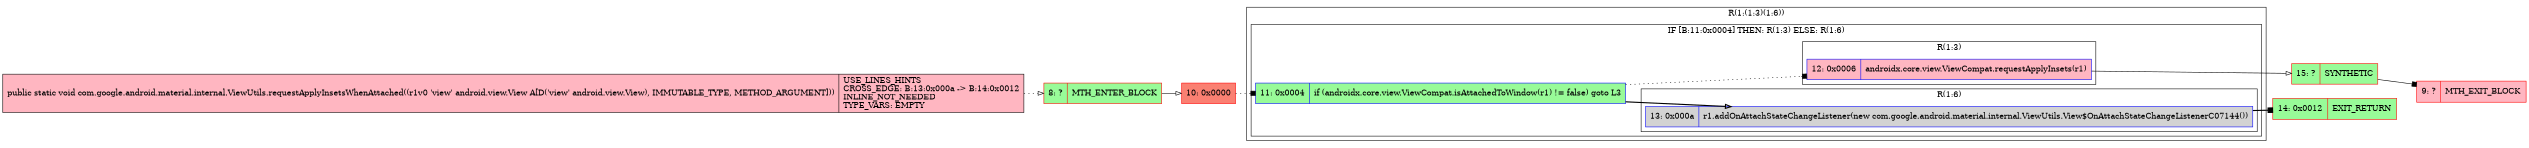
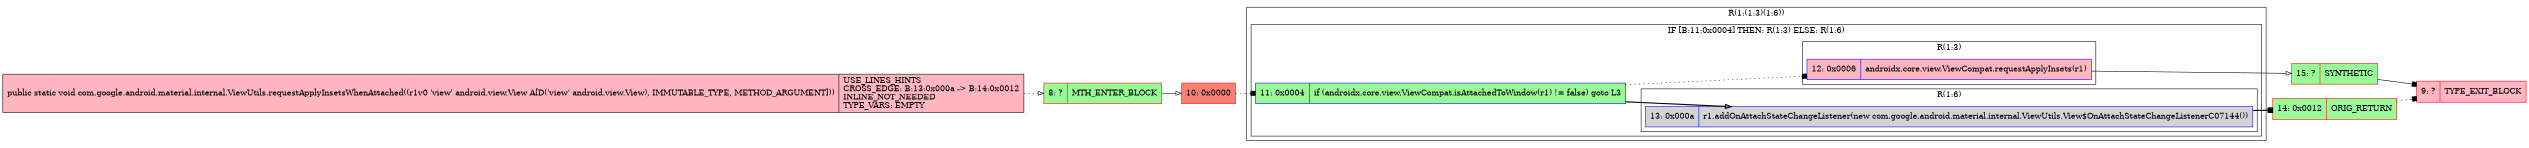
  digraph {
    rankdir=LR
    node [color=red fillcolor=palegreen shape=record style=filled]
    edge [arrowhead=box style=dotted]
    n1 [color=blue fillcolor=lightpink label="{12\:\ 0x0006|androidx.core.view.ViewCompat.requestApplyInsets(r1)\l}"]
    n2 [color=blue fillcolor=lightgrey label="{13\:\ 0x000a|r1.addOnAttachStateChangeListener(new com.google.android.material.internal.ViewUtils.View$OnAttachStateChangeListenerC07144())\l}"]
    n3 [color=blue label="{11\:\ 0x0004|if (androidx.core.view.ViewCompat.isAttachedToWindow(r1) != false) goto L3\l}"]
    n4 [label="{15\:\ ?|SYNTHETIC\l}"]
-   n5 [label="{14\:\ 0x0012|EXIT_RETURN\l}"]
-   n6 [fillcolor=lightpink label="{9\:\ ?|MTH_EXIT_BLOCK\l}"]
+   n5 [label="{14\:\ 0x0012|ORIG_RETURN\l}"]
+   n6 [fillcolor=lightpink label="{9\:\ ?|TYPE_EXIT_BLOCK\l}"]
    n7 [label="{8\:\ ?|MTH_ENTER_BLOCK\l}"]
    n8 [fillcolor=salmon label="{10\:\ 0x0000}"]
    n9 [fillcolor=lightpink label="{public static void com.google.android.material.internal.ViewUtils.requestApplyInsetsWhenAttached((r1v0 'view' android.view.View A[D('view' android.view.View), IMMUTABLE_TYPE, METHOD_ARGUMENT]))  | USE_LINES_HINTS\lCROSS_EDGE: B:13:0x000a \-\> B:14:0x0012\lINLINE_NOT_NEEDED\lTYPE_VARS: EMPTY\l}" color=""]
    subgraph cluster_1 {
      label="R(1:(1:3)(1:6))"
      subgraph cluster_2 {
        label="IF [B:11:0x0004] THEN: R(1:3) ELSE: R(1:6)"
        n3
        subgraph cluster_3 {
          label="R(1:3)"
          n1
        }
        subgraph cluster_4 {
          label="R(1:6)"
          n2
        }
      }
    }
    n1 -> n4 [arrowhead=onormal style=solid]
    n2 -> n5 [style=bold]
    n3 -> n1
    n3 -> n2 [arrowhead=onormal style=bold]
    n4 -> n6 [style=solid]
+   n5 -> n6
    n7 -> n8 [arrowhead=onormal style=solid]
    n8 -> n3
    n9 -> n7 [arrowhead=onormal]
  }
